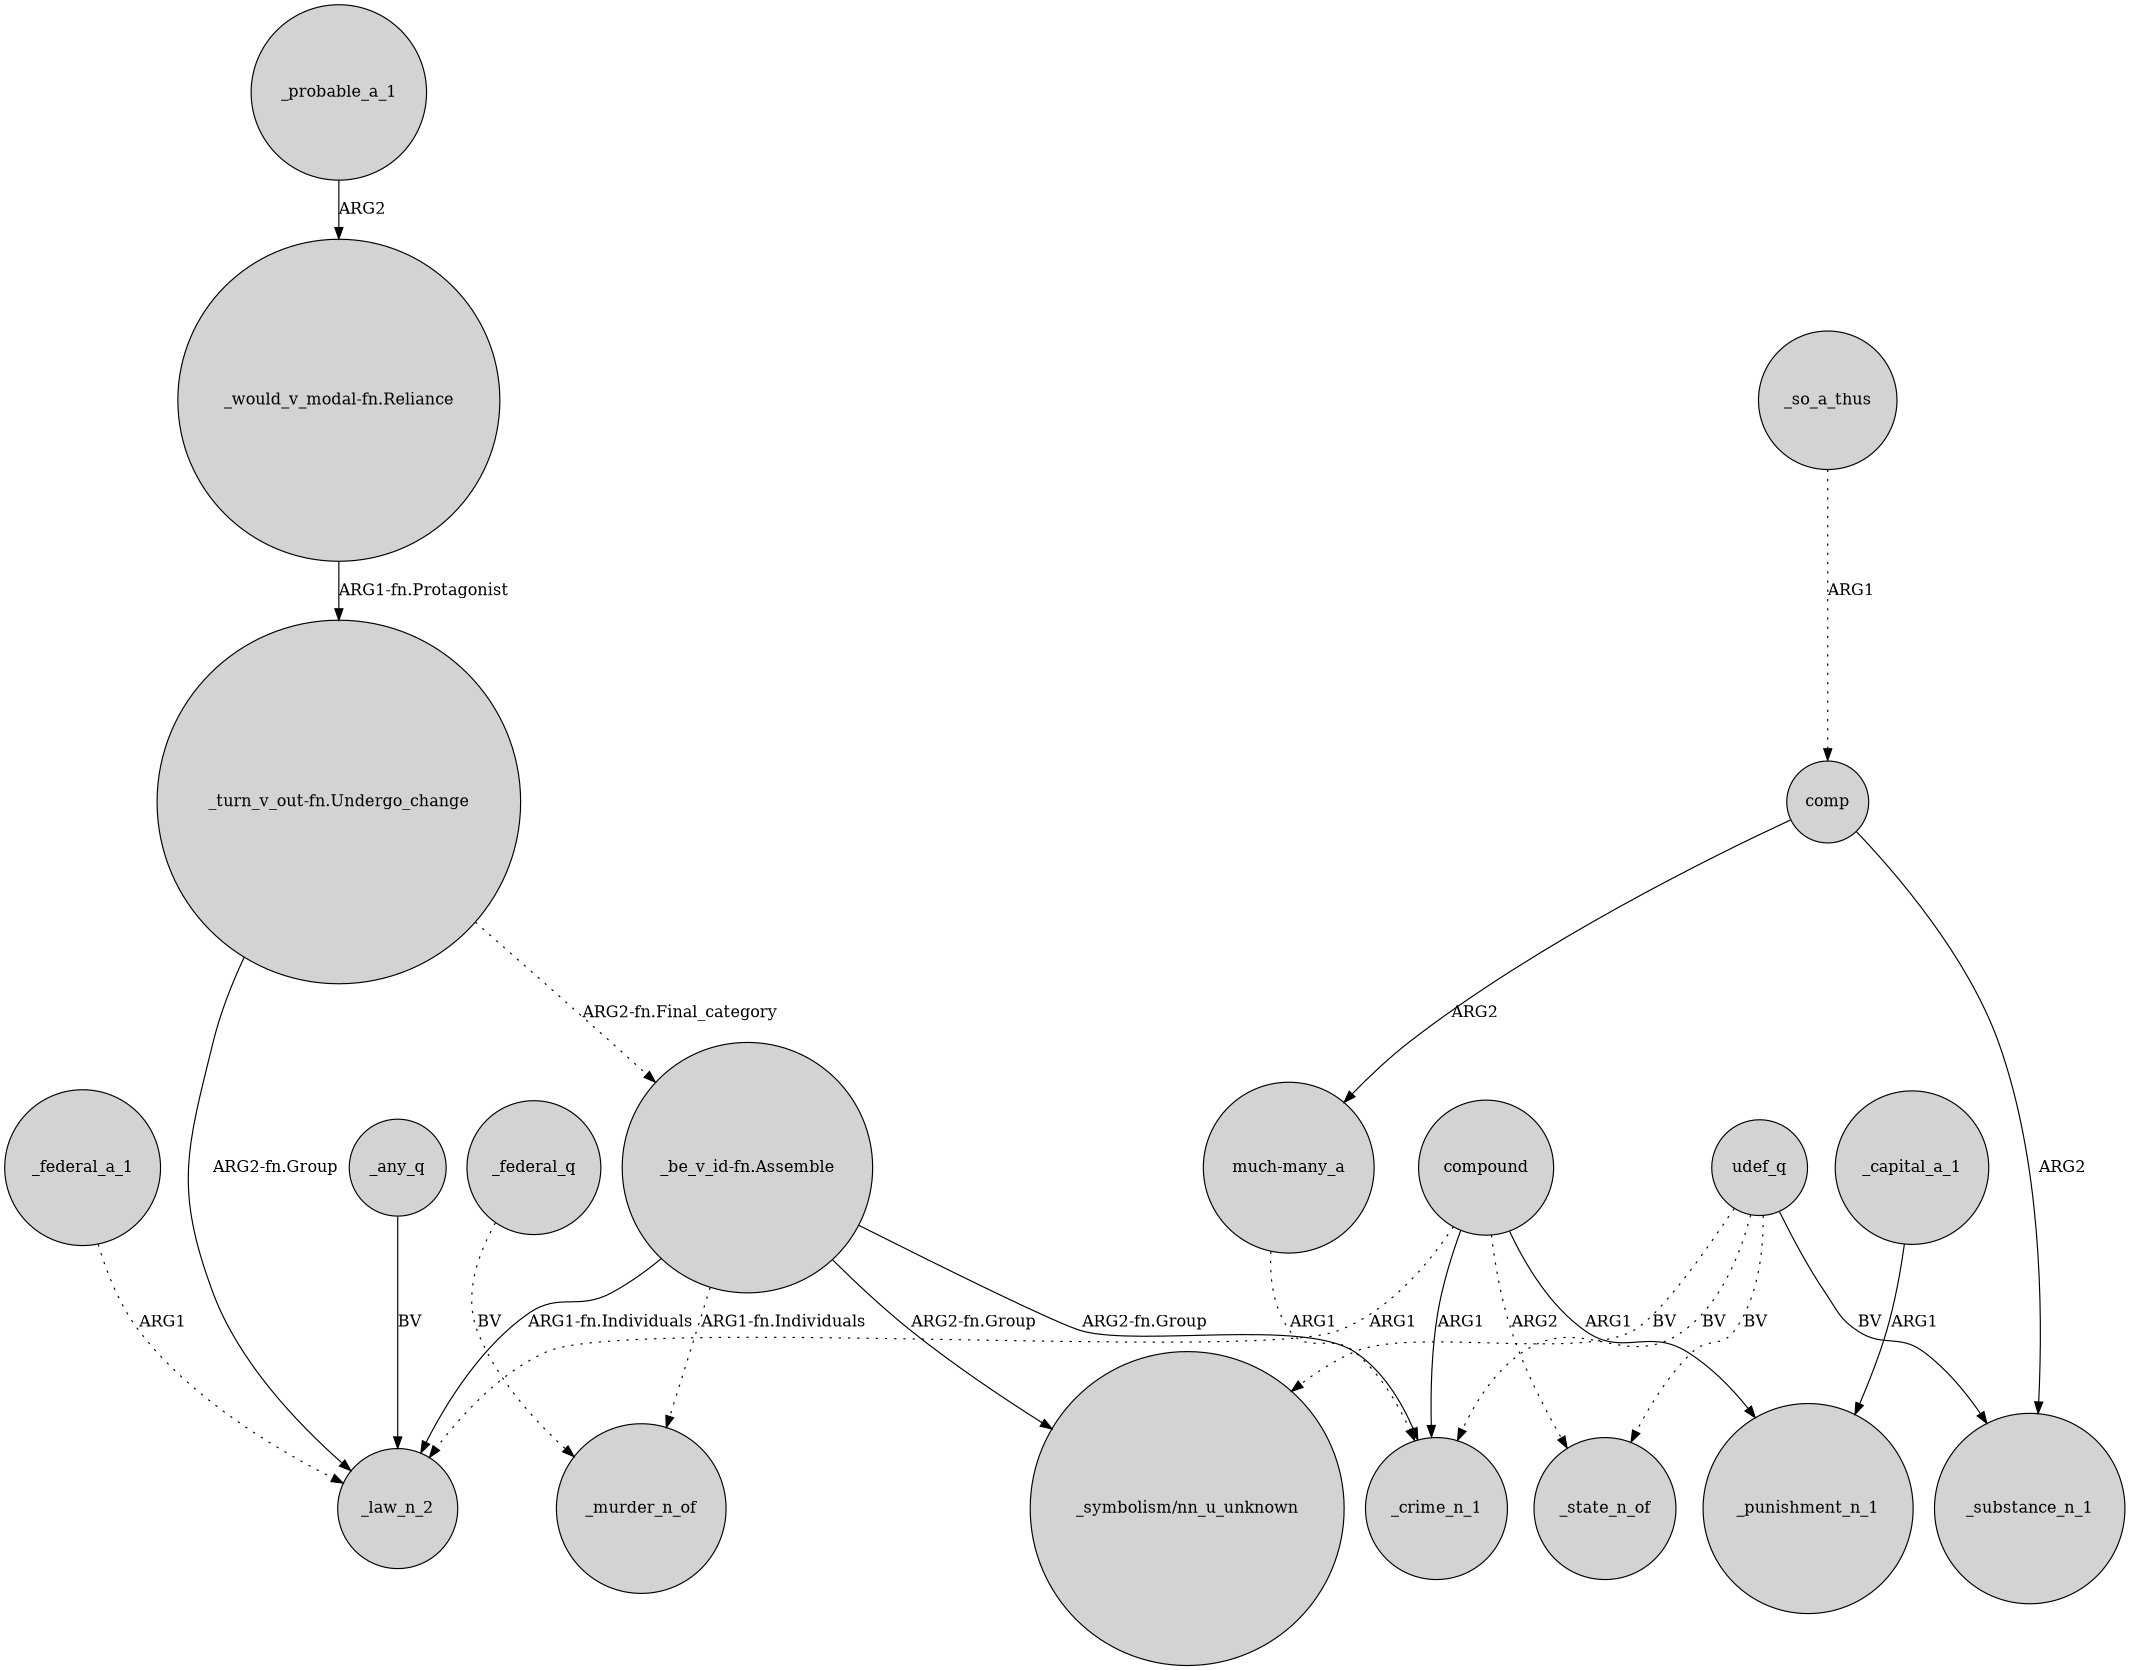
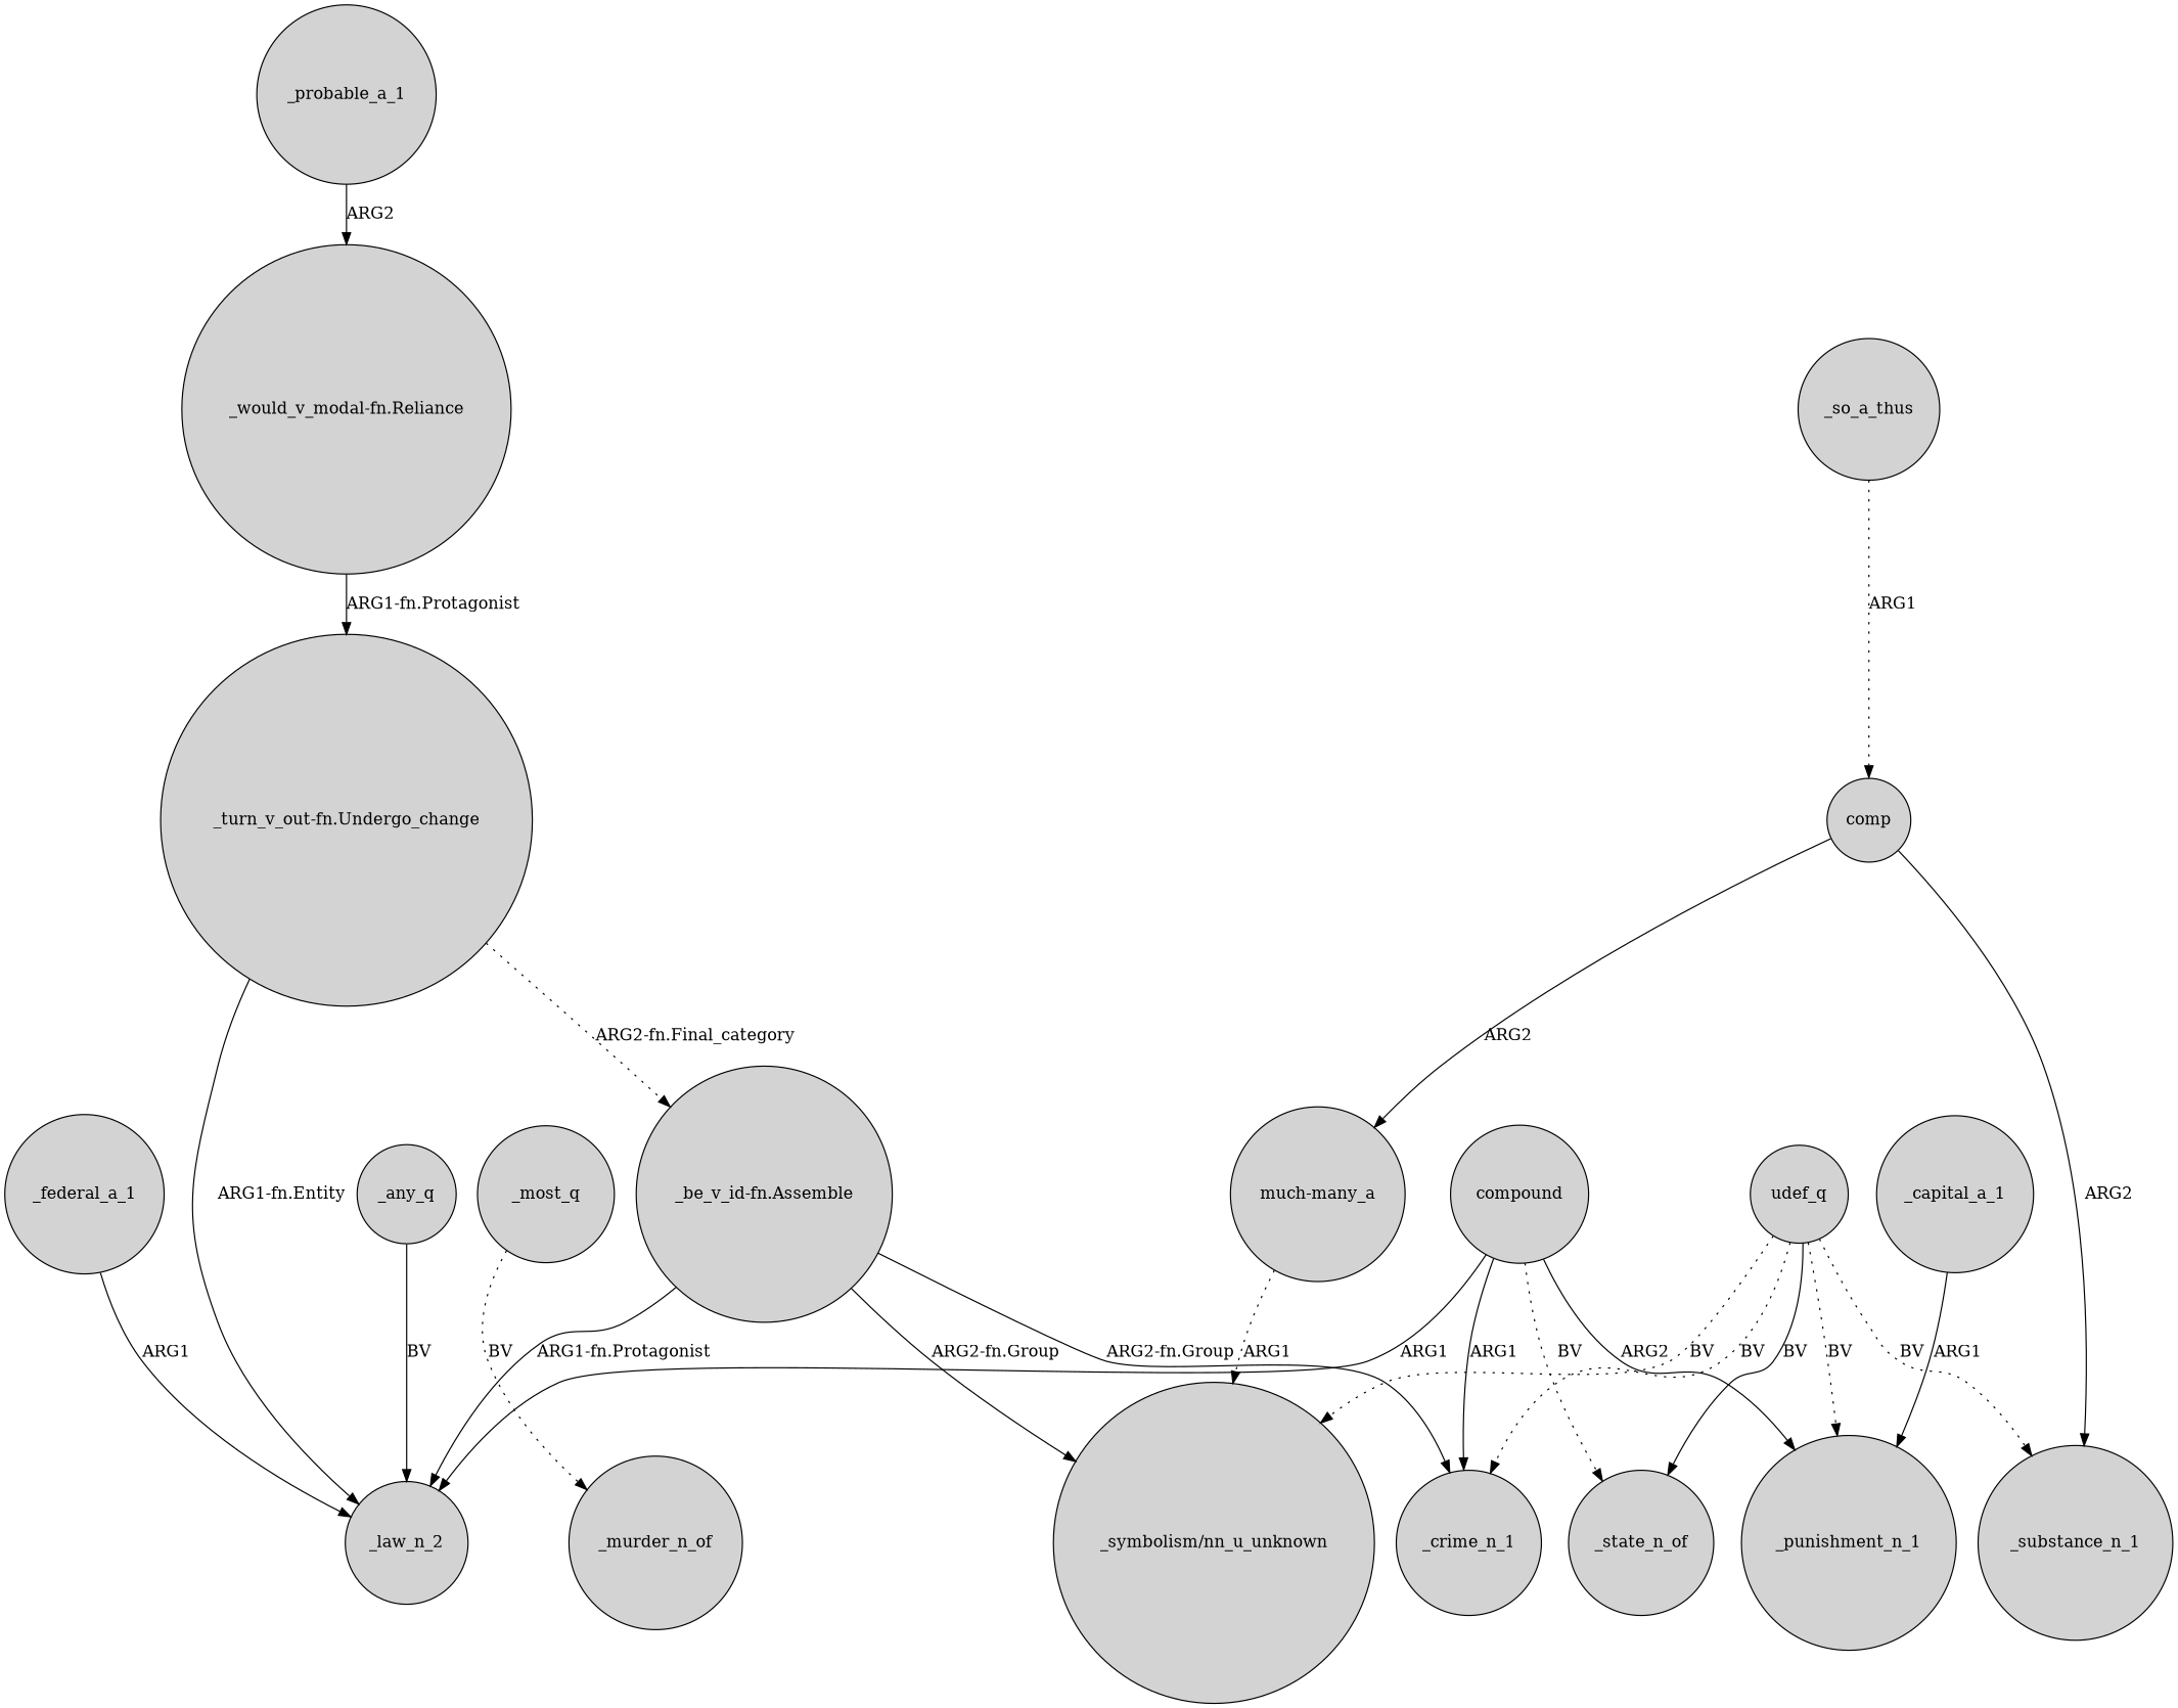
  digraph {
    node [shape=circle style=filled]
    edge [style=solid]
    compound
    _crime_n_1
    n3 [label=_law_n_2]
    _state_n_of
    _punishment_n_1
    "_turn_v_out-fn.Undergo_change"
    "_be_v_id-fn.Assemble"
    _murder_n_of
    "_symbolism/nn_u_unknown"
    comp
    _substance_n_1
    "much-many_a"
    _so_a_thus
    _probable_a_1
    "_would_v_modal-fn.Reliance"
    udef_q
    _capital_a_1
    _any_q
    _federal_a_1
-   _most_q [label=_federal_q]
+   _most_q
    compound -> _crime_n_1 [label=ARG1]
-   compound -> n3 [label=ARG1 style=dotted]
-   compound -> _state_n_of [label=ARG2 style=dotted]
-   compound -> _punishment_n_1 [label=ARG1]
-   "_turn_v_out-fn.Undergo_change" -> n3 [label="ARG2-fn.Group"]
+   compound -> n3 [label=ARG1]
+   compound -> _state_n_of [label=BV style=dotted]
+   compound -> _punishment_n_1 [label=ARG2]
+   "_turn_v_out-fn.Undergo_change" -> n3 [label="ARG1-fn.Entity"]
    "_turn_v_out-fn.Undergo_change" -> "_be_v_id-fn.Assemble" [label="ARG2-fn.Final_category" style=dotted]
    "_be_v_id-fn.Assemble" -> _crime_n_1 [label="ARG2-fn.Group"]
-   "_be_v_id-fn.Assemble" -> n3 [label="ARG1-fn.Individuals"]
-   "_be_v_id-fn.Assemble" -> _murder_n_of [label="ARG1-fn.Individuals" style=dotted]
+   "_be_v_id-fn.Assemble" -> n3 [label="ARG1-fn.Protagonist"]
    "_be_v_id-fn.Assemble" -> "_symbolism/nn_u_unknown" [label="ARG2-fn.Group"]
    comp -> _substance_n_1 [label=ARG2]
    comp -> "much-many_a" [label=ARG2]
-   "much-many_a" -> _crime_n_1 [label=ARG1 style=dotted]
+   "much-many_a" -> "_symbolism/nn_u_unknown" [label=ARG1 style=dotted]
    _so_a_thus -> comp [label=ARG1 style=dotted]
    _probable_a_1 -> "_would_v_modal-fn.Reliance" [label=ARG2]
    "_would_v_modal-fn.Reliance" -> "_turn_v_out-fn.Undergo_change" [label="ARG1-fn.Protagonist"]
    udef_q -> _crime_n_1 [label=BV style=dotted]
-   udef_q -> _state_n_of [label=BV style=dotted]
+   udef_q -> _state_n_of [label=BV]
+   udef_q -> _punishment_n_1 [label=BV style=dotted]
    udef_q -> "_symbolism/nn_u_unknown" [label=BV style=dotted]
-   udef_q -> _substance_n_1 [label=BV]
+   udef_q -> _substance_n_1 [label=BV style=dotted]
    _capital_a_1 -> _punishment_n_1 [label=ARG1]
    _any_q -> n3 [label=BV]
-   _federal_a_1 -> n3 [label=ARG1 style=dotted]
+   _federal_a_1 -> n3 [label=ARG1]
    _most_q -> _murder_n_of [label=BV style=dotted]
  }
